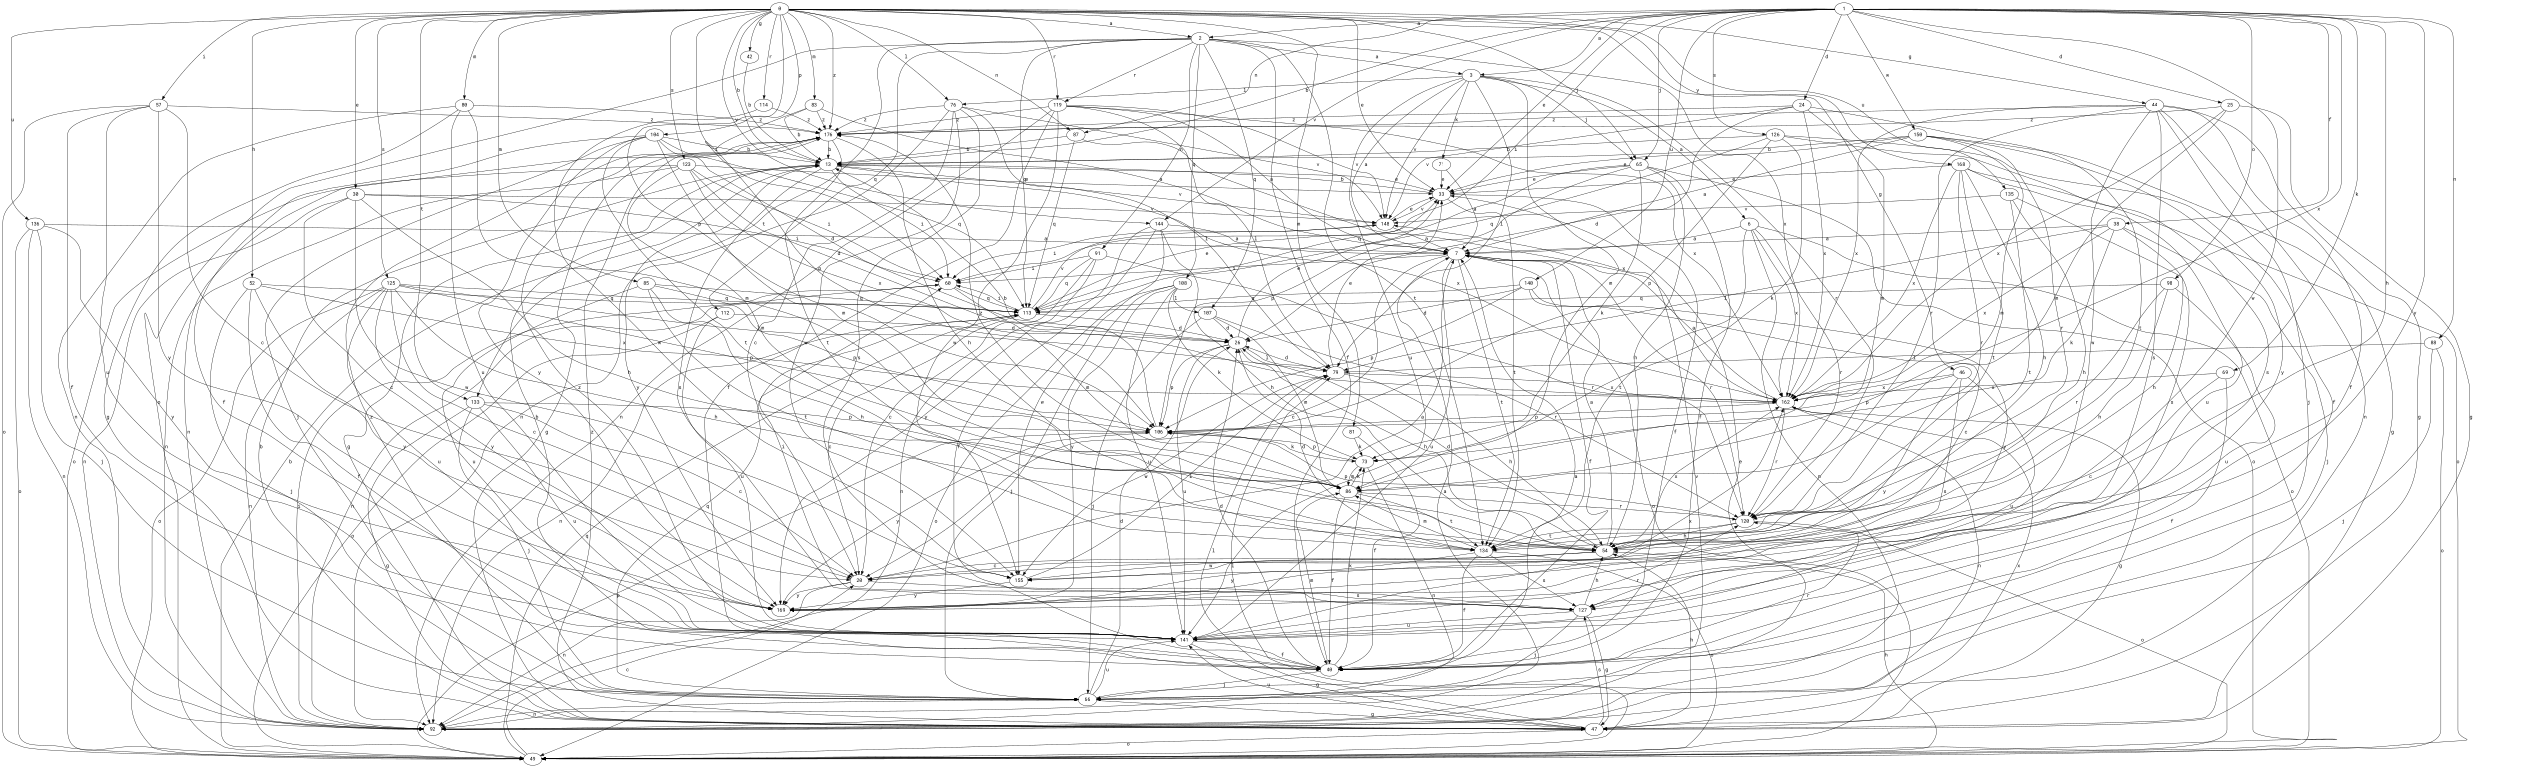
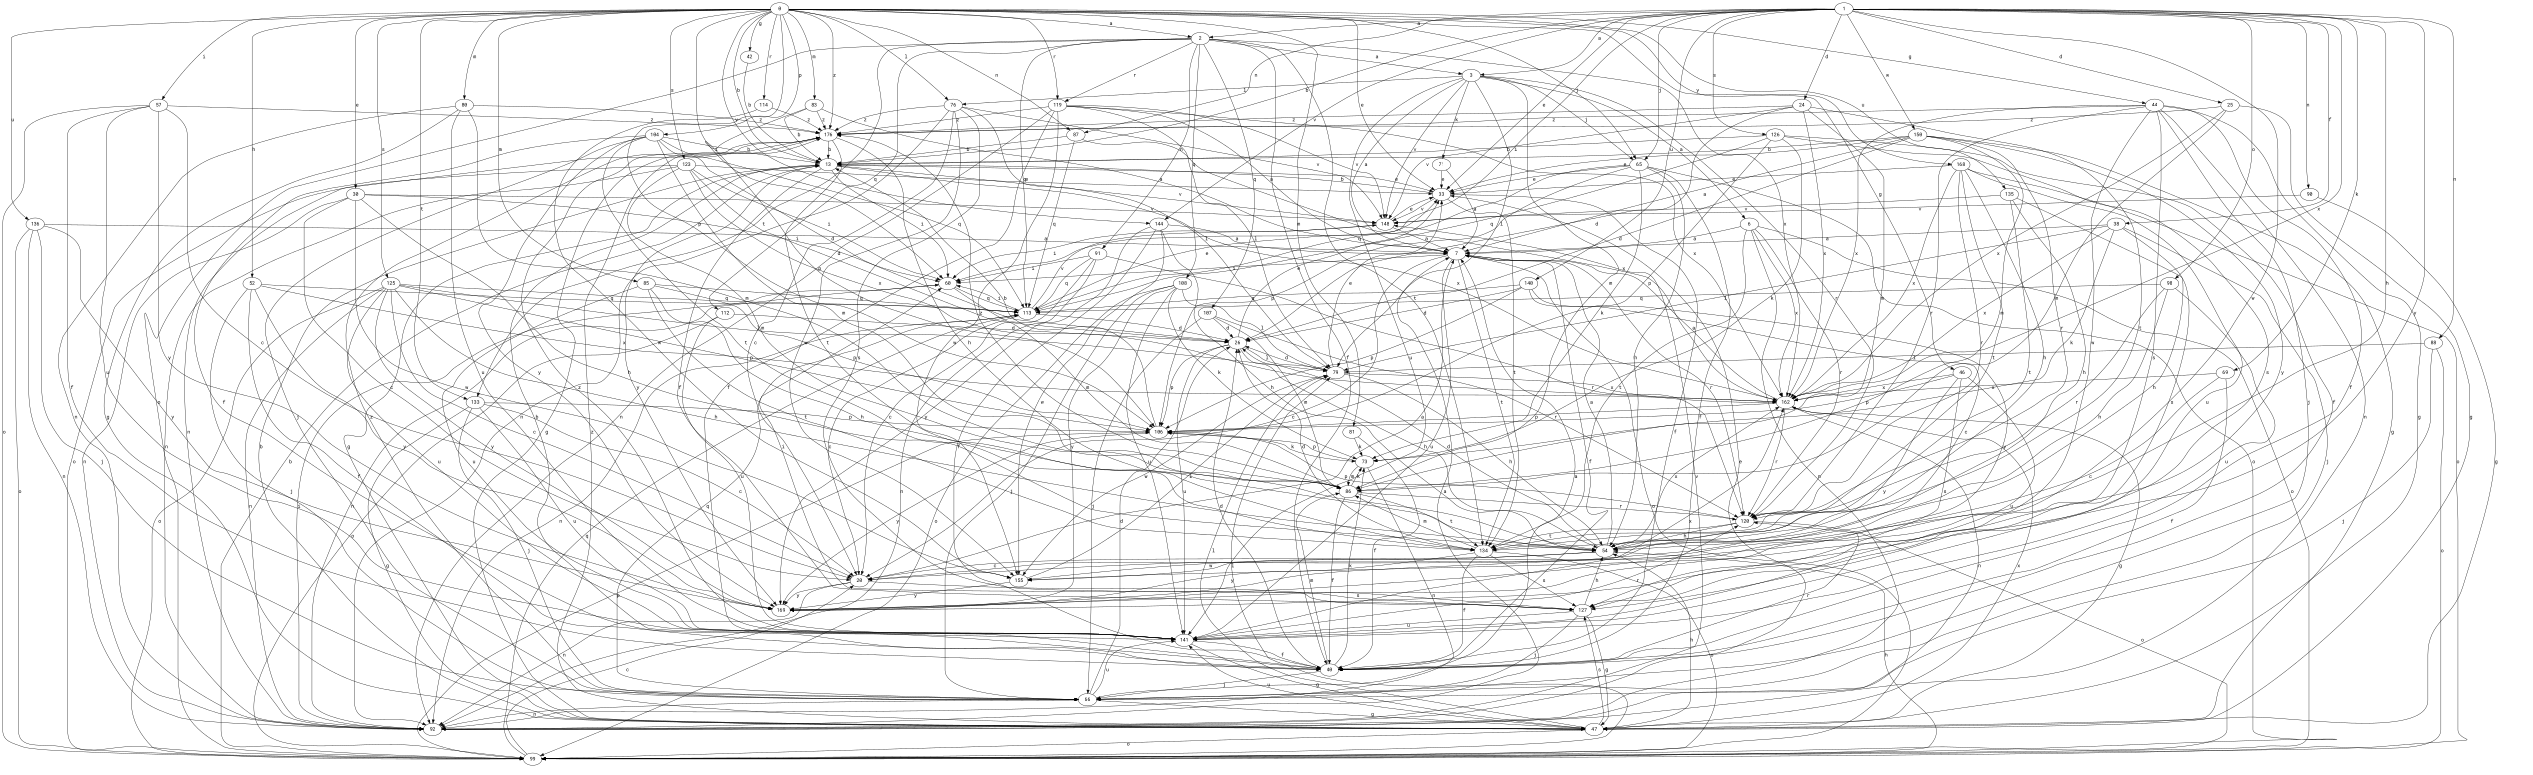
  strict digraph {
    fontname="Roboto Mono"
    node [fontname="Roboto Mono"]
    edge [fontname="Roboto Mono"]
    0
    2
    13
    30
    33
    42
    44
    46
    52
    57
    60
    65
    76
    80
    81
    83
    85
    87
    104
    106
    114
    119
    123
    125
    133
    135
    136
    144
    168
    176
    3
    162
    40
    91
-   99 [label=49]
+   99
    107
    108
    112
    113
    134
    169
    148
    47
    127
    54
    155
    92
    20
    120
    66
    141
    86
    73
    79
    7
    26
    1
    24
    25
    38
    69
    88
+   90
    98
    126
    140
    150
    6
    71
    0 -> 2 [label=a]
    0 -> 13 [label=b]
    0 -> 30 [label=e]
    0 -> 33 [label=e]
    0 -> 42 [label=g]
    0 -> 44 [label=g]
    0 -> 46 [label=g]
    0 -> 52 [label=h]
    0 -> 57 [label=i]
    0 -> 60 [label=i]
    0 -> 65 [label=j]
    0 -> 76 [label=l]
    0 -> 80 [label=m]
    0 -> 81 [label=m]
    0 -> 83 [label=m]
    0 -> 85 [label=m]
    0 -> 87 [label=n]
    0 -> 104 [label=p]
    0 -> 106 [label=p]
    0 -> 114 [label=r]
    0 -> 119 [label=r]
    0 -> 123 [label=s]
    0 -> 125 [label=s]
    0 -> 133 [label=t]
    0 -> 135 [label=u]
    0 -> 136 [label=u]
    0 -> 144 [label=v]
    0 -> 168 [label=y]
    0 -> 176 [label=z]
    2 -> 119 [label=r]
    2 -> 133 [label=t]
    2 -> 3 [label=a]
    2 -> 162 [label=x]
    2 -> 40 [label=f]
    2 -> 91 [label=n]
    2 -> 99 [label=o]
    2 -> 107 [label=q]
    2 -> 108 [label=q]
    2 -> 112 [label=q]
    2 -> 113 [label=q]
    2 -> 134 [label=t]
    13 -> 33 [label=e]
    13 -> 60 [label=i]
    13 -> 162 [label=x]
    13 -> 169 [label=y]
    13 -> 148 [label=v]
    13 -> 47 [label=g]
-   13 -> 127 [label=s]
+   13 -> 127 [label=f]
    30 -> 60 [label=i]
    30 -> 148 [label=v]
    30 -> 54 [label=h]
    30 -> 155 [label=w]
    30 -> 92 [label=n]
    30 -> 20 [label=c]
    33 -> 13 [label=b]
    33 -> 40 [label=f]
    33 -> 134 [label=t]
    33 -> 148 [label=v]
    42 -> 13 [label=b]
    44 -> 176 [label=z]
    44 -> 162 [label=x]
    44 -> 40 [label=f]
    44 -> 47 [label=g]
    44 -> 127 [label=s]
    44 -> 155 [label=w]
    44 -> 92 [label=n]
    44 -> 120 [label=r]
    44 -> 66 [label=j]
    46 -> 106 [label=p]
    46 -> 162 [label=x]
    46 -> 169 [label=y]
    46 -> 127 [label=s]
    46 -> 141 [label=u]
    52 -> 162 [label=x]
    52 -> 40 [label=f]
    52 -> 113 [label=q]
    52 -> 169 [label=y]
    52 -> 66 [label=j]
    57 -> 176 [label=z]
    57 -> 40 [label=f]
    57 -> 99 [label=o]
    57 -> 169 [label=y]
    57 -> 20 [label=c]
    57 -> 141 [label=u]
    60 -> 113 [label=q]
    60 -> 92 [label=n]
    60 -> 86 [label=m]
    65 -> 33 [label=e]
    65 -> 106 [label=p]
    65 -> 40 [label=f]
    65 -> 99 [label=o]
    65 -> 113 [label=q]
    65 -> 54 [label=h]
    65 -> 73 [label=k]
    76 -> 176 [label=z]
    76 -> 148 [label=v]
    76 -> 127 [label=s]
    76 -> 155 [label=w]
    76 -> 92 [label=n]
    76 -> 20 [label=c]
    76 -> 79 [label=l]
    80 -> 176 [label=z]
    80 -> 47 [label=g]
    80 -> 92 [label=n]
    80 -> 141 [label=u]
    80 -> 86 [label=m]
    81 -> 40 [label=f]
    81 -> 73 [label=k]
    83 -> 13 [label=b]
    83 -> 106 [label=p]
    83 -> 176 [label=z]
    83 -> 7 [label=a]
    85 -> 106 [label=p]
    85 -> 113 [label=q]
    85 -> 134 [label=t]
    85 -> 54 [label=h]
    85 -> 141 [label=u]
    87 -> 13 [label=b]
    87 -> 162 [label=x]
    87 -> 113 [label=q]
    104 -> 13 [label=b]
    104 -> 40 [label=f]
    104 -> 113 [label=q]
    104 -> 134 [label=t]
    104 -> 169 [label=y]
    104 -> 66 [label=j]
    104 -> 86 [label=m]
    104 -> 26 [label=d]
    106 -> 13 [label=b]
    106 -> 169 [label=y]
    106 -> 73 [label=k]
    114 -> 176 [label=z]
    114 -> 155 [label=w]
    119 -> 176 [label=z]
    119 -> 162 [label=x]
    119 -> 40 [label=f]
    119 -> 148 [label=v]
    119 -> 155 [label=w]
    119 -> 92 [label=n]
    119 -> 79 [label=l]
    119 -> 7 [label=a]
    123 -> 33 [label=e]
    123 -> 60 [label=i]
    123 -> 162 [label=x]
    123 -> 99 [label=o]
    123 -> 92 [label=n]
    123 -> 86 [label=m]
    123 -> 26 [label=d]
    125 -> 106 [label=p]
    125 -> 99 [label=o]
    125 -> 113 [label=q]
    125 -> 169 [label=y]
    125 -> 54 [label=h]
    125 -> 92 [label=n]
    125 -> 20 [label=c]
    125 -> 141 [label=u]
    125 -> 79 [label=l]
    133 -> 106 [label=p]
    133 -> 47 [label=g]
    133 -> 20 [label=c]
    133 -> 66 [label=j]
    133 -> 141 [label=u]
    135 -> 134 [label=t]
    135 -> 148 [label=v]
    135 -> 127 [label=s]
    135 -> 54 [label=h]
    136 -> 99 [label=o]
    136 -> 169 [label=y]
    136 -> 92 [label=n]
    136 -> 66 [label=j]
    136 -> 7 [label=a]
    144 -> 40 [label=f]
    144 -> 169 [label=y]
    144 -> 54 [label=h]
    144 -> 155 [label=w]
    144 -> 7 [label=a]
    168 -> 33 [label=e]
    168 -> 162 [label=x]
    168 -> 99 [label=o]
    168 -> 134 [label=t]
    168 -> 54 [label=h]
    168 -> 120 [label=r]
    168 -> 141 [label=u]
    176 -> 13 [label=b]
    176 -> 134 [label=t]
    176 -> 47 [label=g]
    176 -> 54 [label=h]
    176 -> 92 [label=n]
    3 -> 65 [label=j]
    3 -> 76 [label=l]
    3 -> 148 [label=v]
    3 -> 120 [label=r]
    3 -> 141 [label=u]
    3 -> 86 [label=m]
    3 -> 79 [label=l]
    3 -> 7 [label=a]
    3 -> 6 [label=a]
    3 -> 71 [label=k]
    162 -> 106 [label=p]
    162 -> 47 [label=g]
    162 -> 92 [label=n]
    162 -> 120 [label=r]
    162 -> 7 [label=a]
    40 -> 13 [label=b]
    40 -> 120 [label=r]
    40 -> 66 [label=j]
    40 -> 86 [label=m]
    40 -> 73 [label=k]
    40 -> 26 [label=d]
    91 -> 60 [label=i]
    91 -> 113 [label=q]
    91 -> 92 [label=n]
    91 -> 20 [label=c]
    91 -> 120 [label=r]
    99 -> 13 [label=b]
    99 -> 106 [label=p]
    99 -> 113 [label=q]
    99 -> 54 [label=h]
    99 -> 20 [label=c]
    99 -> 79 [label=l]
    107 -> 120 [label=r]
    107 -> 66 [label=j]
    107 -> 86 [label=m]
    107 -> 26 [label=d]
    108 -> 99 [label=o]
    108 -> 169 [label=y]
    108 -> 66 [label=j]
    108 -> 141 [label=u]
    108 -> 73 [label=k]
-   108 -> 107 [label=l]
+   108 -> 79 [label=l]
    112 -> 99 [label=o]
    112 -> 141 [label=u]
    112 -> 26 [label=d]
    113 -> 33 [label=e]
    113 -> 60 [label=i]
    113 -> 148 [label=v]
    113 -> 92 [label=n]
    113 -> 20 [label=c]
    113 -> 26 [label=d]
    134 -> 40 [label=f]
    134 -> 99 [label=o]
    134 -> 169 [label=y]
    134 -> 127 [label=s]
    134 -> 86 [label=m]
    134 -> 26 [label=d]
    148 -> 33 [label=e]
    148 -> 60 [label=i]
    148 -> 7 [label=a]
    47 -> 13 [label=b]
    47 -> 176 [label=z]
    47 -> 162 [label=x]
    47 -> 99 [label=o]
    47 -> 127 [label=s]
    47 -> 54 [label=h]
    47 -> 141 [label=u]
    47 -> 79 [label=l]
    127 -> 60 [label=i]
    127 -> 47 [label=g]
    127 -> 54 [label=h]
    127 -> 66 [label=j]
    127 -> 141 [label=u]
    54 -> 162 [label=x]
    54 -> 155 [label=w]
    54 -> 20 [label=c]
    54 -> 7 [label=a]
    54 -> 26 [label=d]
    155 -> 169 [label=y]
    155 -> 79 [label=l]
    92 -> 33 [label=e]
    92 -> 60 [label=i]
    92 -> 148 [label=v]
    92 -> 7 [label=a]
    20 -> 169 [label=y]
    20 -> 127 [label=s]
    20 -> 92 [label=n]
    20 -> 7 [label=a]
    120 -> 106 [label=p]
    120 -> 99 [label=o]
    120 -> 134 [label=t]
    120 -> 54 [label=h]
    66 -> 176 [label=z]
    66 -> 113 [label=q]
    66 -> 47 [label=g]
    66 -> 92 [label=n]
    66 -> 141 [label=u]
    66 -> 7 [label=a]
    66 -> 26 [label=d]
    141 -> 176 [label=z]
    141 -> 162 [label=x]
    141 -> 40 [label=f]
    141 -> 47 [label=g]
    141 -> 120 [label=r]
    86 -> 176 [label=z]
    86 -> 40 [label=f]
    86 -> 134 [label=t]
    86 -> 120 [label=r]
    86 -> 73 [label=k]
    73 -> 106 [label=p]
    73 -> 92 [label=n]
    73 -> 86 [label=m]
    79 -> 33 [label=e]
    79 -> 162 [label=x]
    79 -> 54 [label=h]
    79 -> 155 [label=w]
    79 -> 26 [label=d]
    7 -> 60 [label=i]
    7 -> 40 [label=f]
    7 -> 99 [label=o]
    7 -> 134 [label=t]
    7 -> 20 [label=c]
    7 -> 120 [label=r]
    7 -> 141 [label=u]
    26 -> 33 [label=e]
    26 -> 106 [label=p]
    26 -> 54 [label=h]
    26 -> 141 [label=u]
    26 -> 79 [label=l]
    1 -> 2 [label=a]
    1 -> 13 [label=b]
    1 -> 33 [label=e]
    1 -> 60 [label=i]
    1 -> 65 [label=j]
    1 -> 87 [label=n]
    1 -> 144 [label=v]
    1 -> 3 [label=a]
    1 -> 162 [label=x]
    1 -> 169 [label=y]
    1 -> 54 [label=h]
    1 -> 155 [label=w]
    1 -> 24 [label=d]
    1 -> 25 [label=d]
    1 -> 38 [label=f]
    1 -> 69 [label=k]
    1 -> 88 [label=n]
+   1 -> 90 [label=n]
    1 -> 98 [label=o]
    1 -> 126 [label=s]
    1 -> 140 [label=u]
    1 -> 150 [label=w]
    24 -> 176 [label=z]
    24 -> 162 [label=x]
    24 -> 134 [label=t]
    24 -> 148 [label=v]
    24 -> 86 [label=m]
    24 -> 26 [label=d]
    25 -> 176 [label=z]
    25 -> 162 [label=x]
    25 -> 47 [label=g]
    25 -> 86 [label=m]
    38 -> 162 [label=x]
    38 -> 54 [label=h]
    38 -> 66 [label=j]
    38 -> 73 [label=k]
    38 -> 79 [label=l]
    38 -> 7 [label=a]
    69 -> 162 [label=x]
    69 -> 40 [label=f]
    69 -> 20 [label=c]
    88 -> 99 [label=o]
    88 -> 66 [label=j]
    88 -> 79 [label=l]
+   90 -> 148 [label=v]
+   90 -> 47 [label=g]
    98 -> 113 [label=q]
    98 -> 54 [label=h]
    98 -> 120 [label=r]
    98 -> 141 [label=u]
    126 -> 13 [label=b]
    126 -> 106 [label=p]
    126 -> 40 [label=f]
    126 -> 113 [label=q]
    126 -> 127 [label=s]
    126 -> 73 [label=k]
    140 -> 106 [label=p]
    140 -> 113 [label=q]
    140 -> 169 [label=y]
    140 -> 20 [label=c]
    140 -> 26 [label=d]
    150 -> 13 [label=b]
    150 -> 33 [label=e]
    150 -> 169 [label=y]
    150 -> 47 [label=g]
    150 -> 120 [label=r]
    150 -> 86 [label=m]
    150 -> 7 [label=a]
+   150 -> 26 [label=d]
    6 -> 162 [label=x]
    6 -> 99 [label=o]
    6 -> 134 [label=t]
    6 -> 92 [label=n]
    6 -> 120 [label=r]
    6 -> 7 [label=a]
    71 -> 33 [label=e]
    71 -> 7 [label=a]
  }
